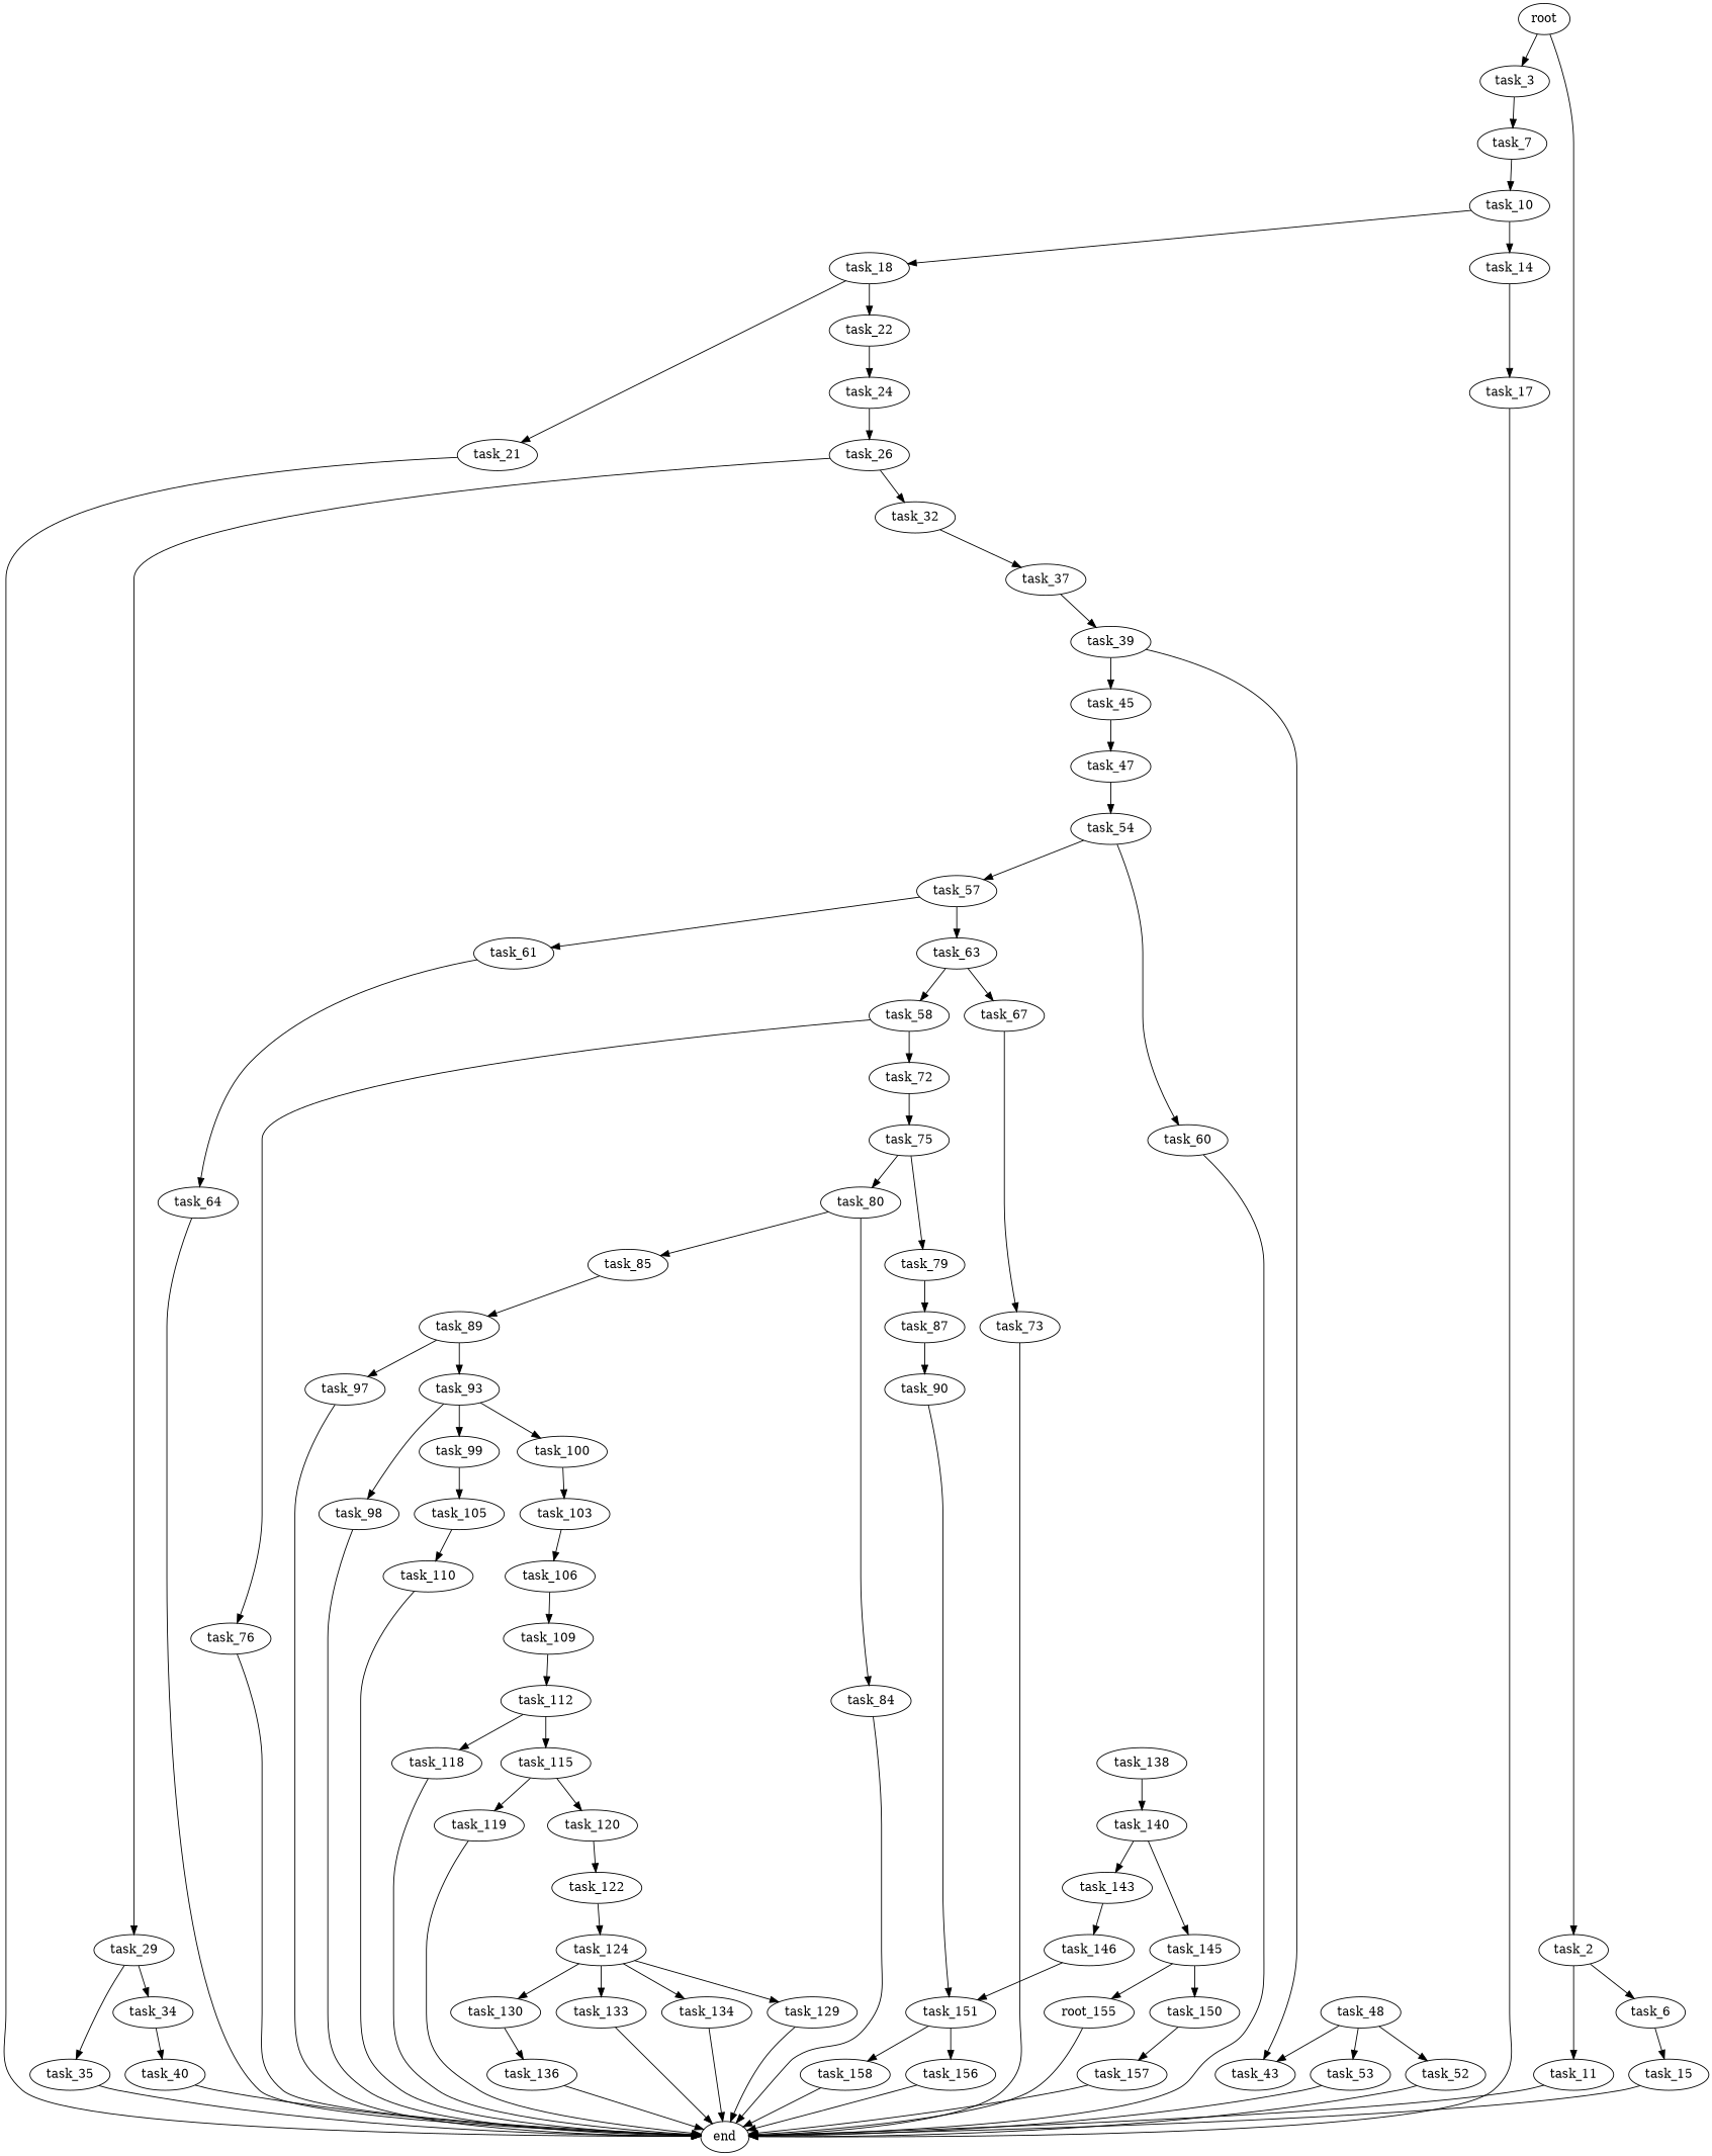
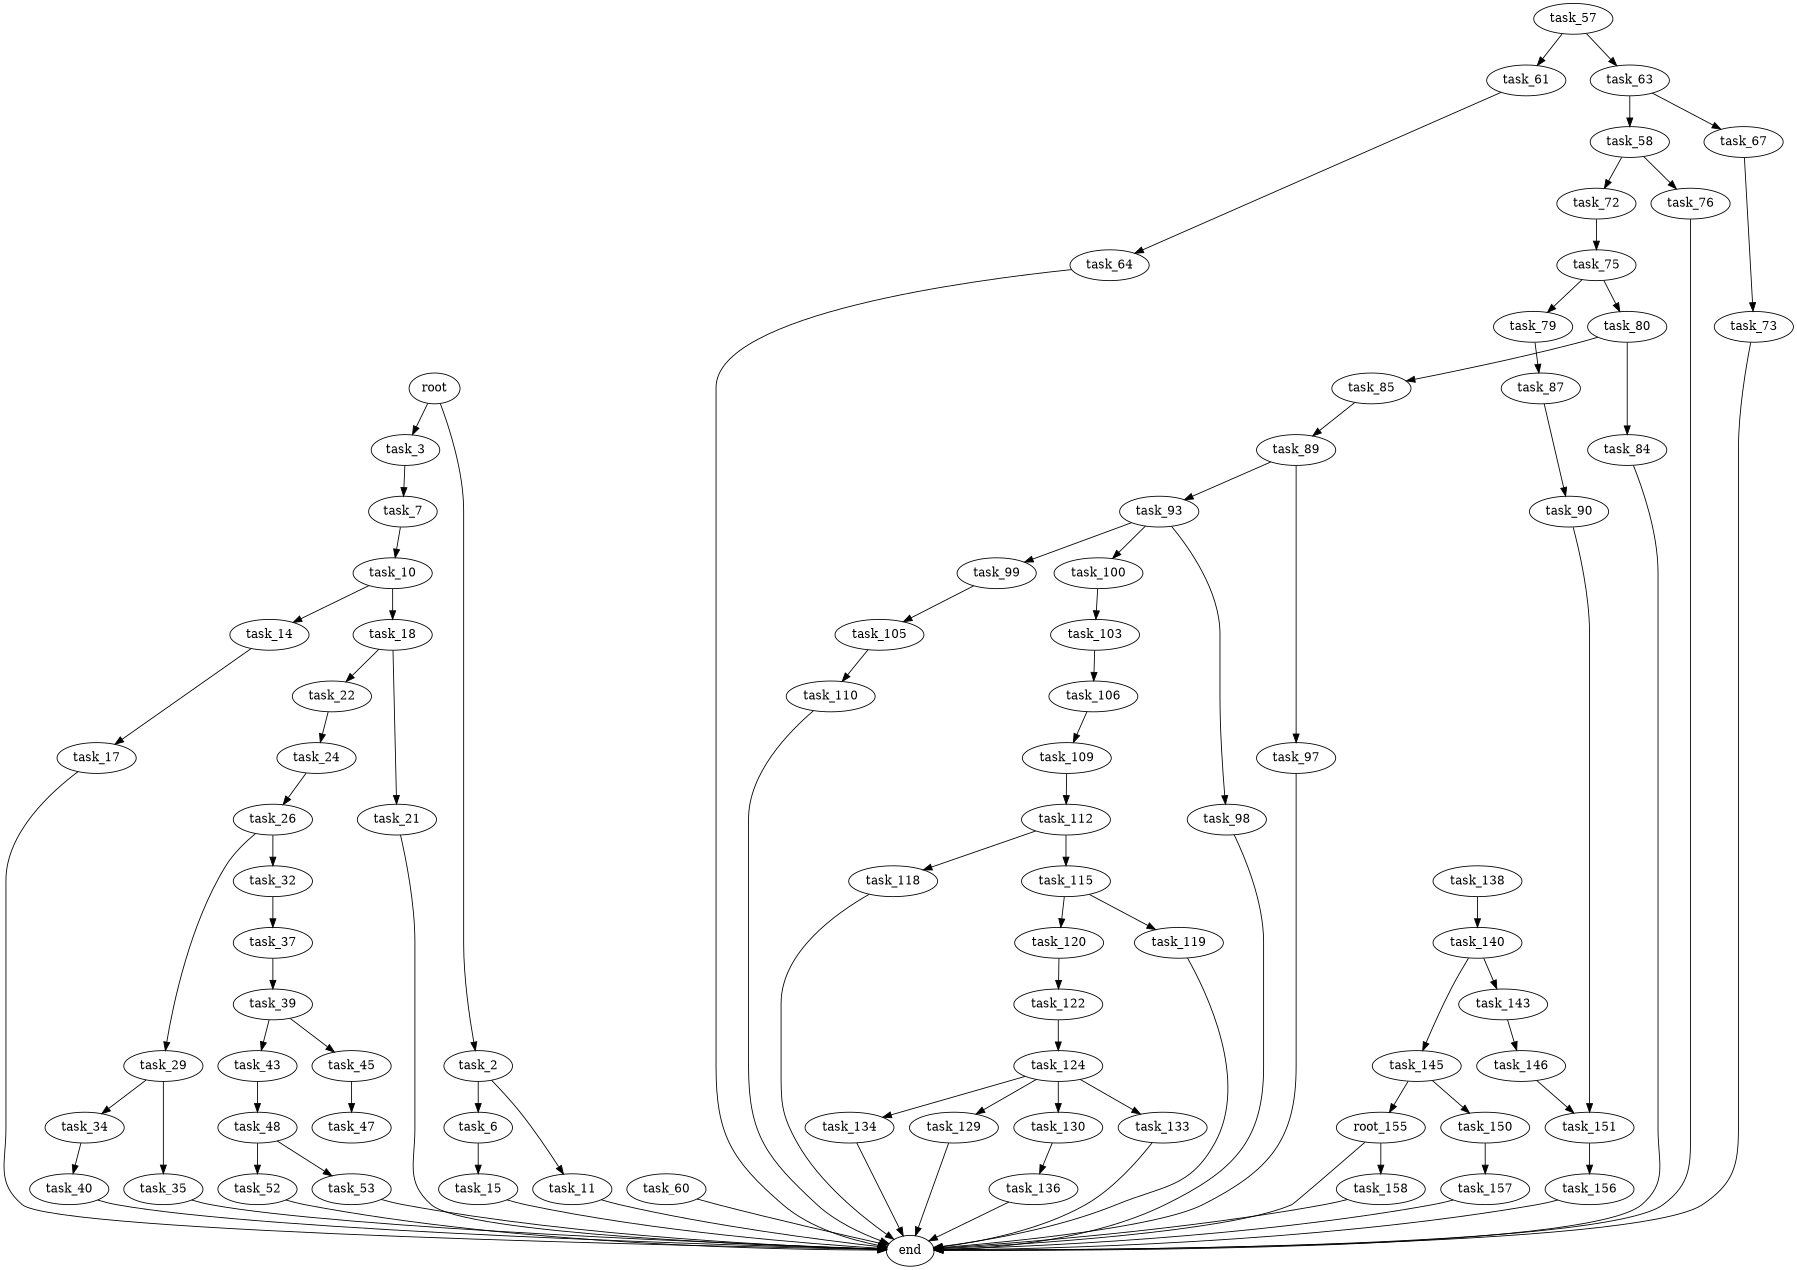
  digraph {
    n1 [label=task_3]
    root
    task_2
    task_7
    task_6
    task_11
    task_10
    task_15
    end
    task_14
    task_18
    task_17
    task_21
    task_22
    task_24
    task_26
    task_29
    task_32
    task_34
    task_35
    task_37
    task_40
    task_39
    task_43
    task_45
    task_48
    task_47
    task_52
    task_53
-   task_54
    task_57
    task_60
    task_61
    task_63
    task_64
    task_67
    n37 [label=task_58]
    task_73
    task_72
    task_76
    task_75
    task_79
    task_80
    task_87
    task_84
    task_85
    task_90
    task_89
    task_93
    task_97
    task_151
    task_98
    task_99
    task_100
    task_105
    task_103
    task_110
    task_106
    task_109
    task_112
    task_115
    task_118
    task_119
    task_120
    task_122
    task_124
    task_129
    task_130
    task_133
    task_134
    task_136
    task_138
    task_140
    task_143
    task_145
    task_146
    task_150
    n78 [label=root_155]
    task_157
    task_156
    task_158
    n1 -> task_7
    root -> n1
    root -> task_2
    task_2 -> task_6
    task_2 -> task_11
    task_7 -> task_10
    task_6 -> task_15
    task_11 -> end
    task_10 -> task_14
    task_10 -> task_18
    task_15 -> end
    task_14 -> task_17
    task_18 -> task_21
    task_18 -> task_22
    task_17 -> end
    task_21 -> end
    task_22 -> task_24
    task_24 -> task_26
    task_26 -> task_29
    task_26 -> task_32
    task_29 -> task_34
    task_29 -> task_35
    task_32 -> task_37
    task_34 -> task_40
    task_35 -> end
    task_37 -> task_39
    task_40 -> end
    task_39 -> task_43
    task_39 -> task_45
-   task_48 -> task_43
+   task_43 -> task_48
    task_45 -> task_47
    task_48 -> task_52
    task_48 -> task_53
-   task_47 -> task_54
    task_52 -> end
    task_53 -> end
-   task_54 -> task_57
-   task_54 -> task_60
    task_57 -> task_61
    task_57 -> task_63
    task_60 -> end
    task_61 -> task_64
    task_63 -> task_67
    task_63 -> n37
    task_64 -> end
    task_67 -> task_73
    n37 -> task_72
    n37 -> task_76
    task_73 -> end
    task_72 -> task_75
    task_76 -> end
    task_75 -> task_79
    task_75 -> task_80
    task_79 -> task_87
    task_80 -> task_84
    task_80 -> task_85
    task_87 -> task_90
    task_84 -> end
    task_85 -> task_89
    task_90 -> task_151
    task_89 -> task_93
    task_89 -> task_97
    task_93 -> task_98
    task_93 -> task_99
    task_93 -> task_100
    task_97 -> end
    task_151 -> task_156
-   task_151 -> task_158
+   n78 -> task_158
    task_98 -> end
    task_99 -> task_105
    task_100 -> task_103
    task_105 -> task_110
    task_103 -> task_106
    task_110 -> end
    task_106 -> task_109
    task_109 -> task_112
    task_112 -> task_115
    task_112 -> task_118
    task_115 -> task_119
    task_115 -> task_120
    task_118 -> end
    task_119 -> end
    task_120 -> task_122
    task_122 -> task_124
    task_124 -> task_129
    task_124 -> task_130
    task_124 -> task_133
    task_124 -> task_134
    task_129 -> end
    task_130 -> task_136
    task_133 -> end
    task_134 -> end
    task_136 -> end
    task_138 -> task_140
    task_140 -> task_143
    task_140 -> task_145
    task_143 -> task_146
    task_145 -> task_150
    task_145 -> n78
    task_146 -> task_151
    task_150 -> task_157
    n78 -> end
    task_157 -> end
    task_156 -> end
    task_158 -> end
  }
